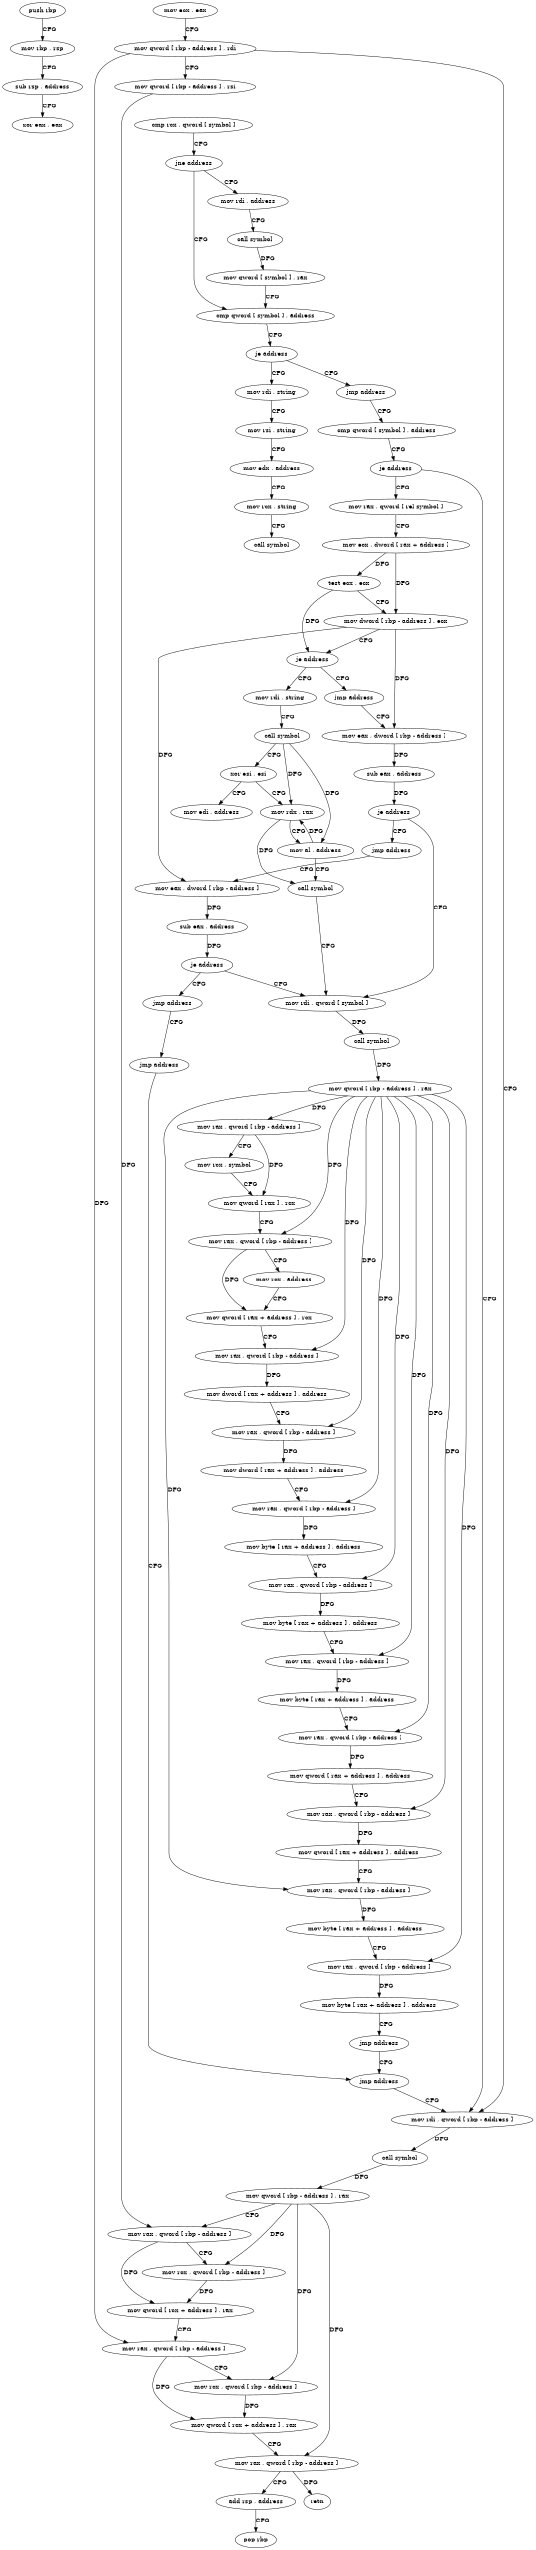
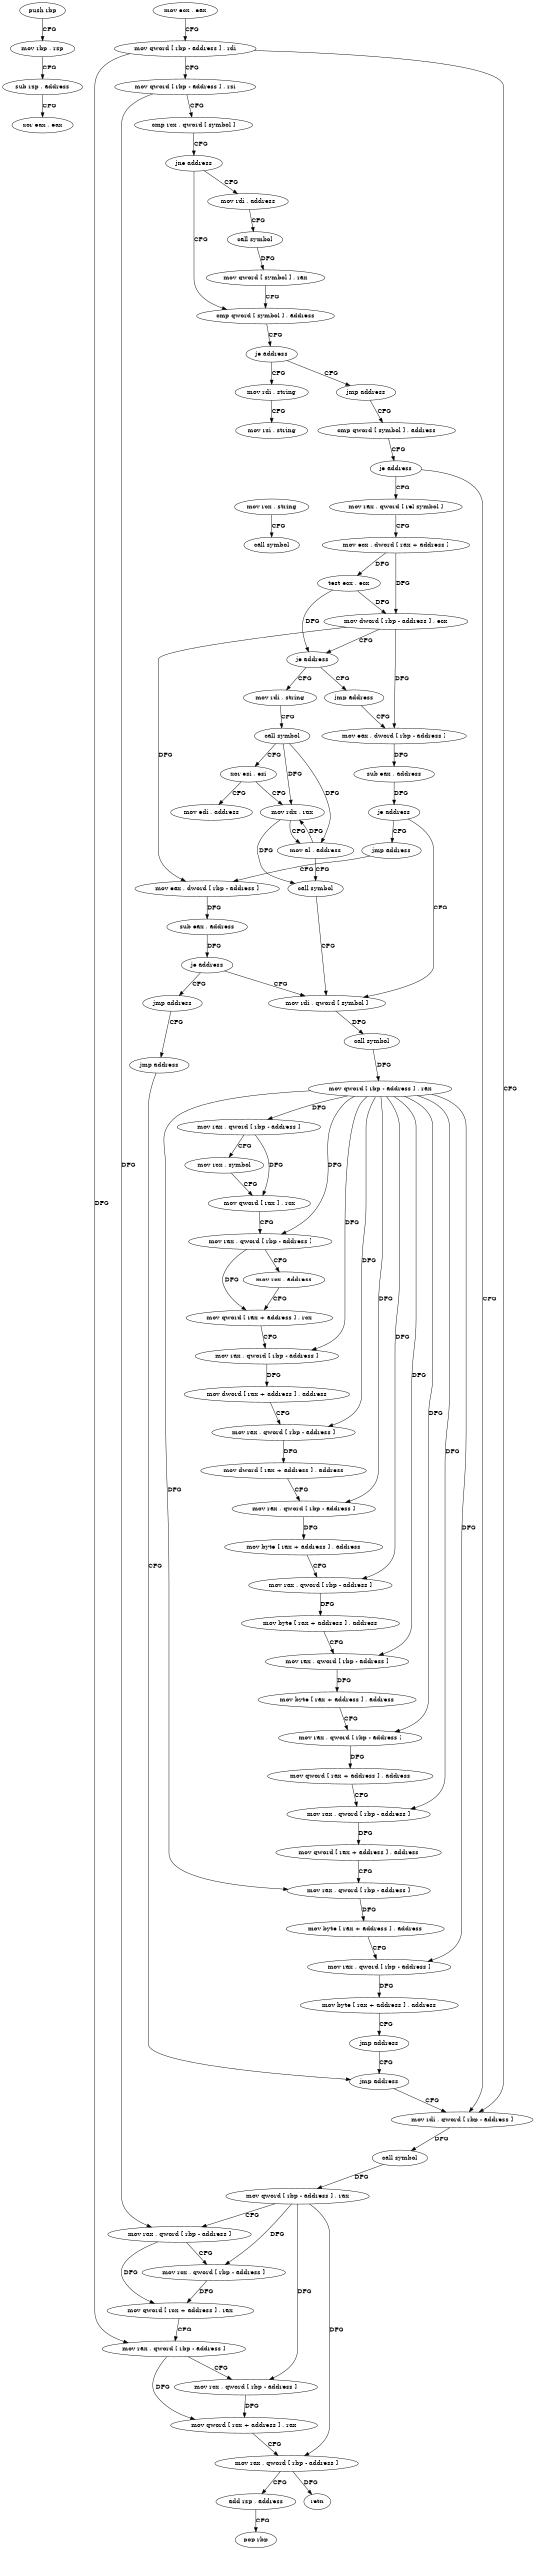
  digraph {
    n1 [label="push rbp"]
    n2 [label="mov rbp , rsp"]
    n3 [label="sub rsp , address"]
    n4 [label="xor eax , eax"]
    n5 [label="mov ecx , eax"]
    n6 [label="mov qword [ rbp - address ] , rdi"]
    n7 [label="mov qword [ rbp - address ] , rsi"]
    n8 [label="mov rdi , qword [ rbp - address ]"]
    n9 [label="mov rax , qword [ rbp - address ]"]
    n10 [label="cmp rcx , qword [ symbol ]"]
    n11 [label="mov rax , qword [ rbp - address ]"]
    n12 [label="call symbol"]
    n13 [label="mov rcx , qword [ rbp - address ]"]
    n14 [label="mov qword [ rcx + address ] , rax"]
    n15 [label="jne address"]
    n16 [label="mov rcx , qword [ rbp - address ]"]
    n17 [label="mov qword [ rcx + address ] , rax"]
    n18 [label="cmp qword [ symbol ] , address"]
    n19 [label="mov rdi , address"]
    n20 [label="je address"]
    n21 [label="call symbol"]
    n22 [label="mov rdi , string"]
    n23 [label="jmp address"]
    n24 [label="mov qword [ symbol ] , rax"]
    n25 [label="mov rsi , string"]
    n26 [label="cmp qword [ symbol ] , address"]
-   n27 [label="mov edx , address"]
    n28 [label="je address"]
    n29 [label="mov rcx , string"]
    n30 [label="call symbol"]
    n31 [label="mov rax , qword [ rel symbol ]"]
    n32 [label="mov ecx , dword [ rax + address ]"]
    n33 [label="mov qword [ rbp - address ] , rax"]
    n34 [label="test ecx , ecx"]
    n35 [label="mov dword [ rbp - address ] , ecx"]
    n36 [label="mov rax , qword [ rbp - address ]"]
    n37 [label="add rsp , address"]
    n38 [label=retn]
    n39 [label="pop rbp"]
    n40 [label="je address"]
    n41 [label="mov eax , dword [ rbp - address ]"]
    n42 [label="mov eax , dword [ rbp - address ]"]
    n43 [label="mov rdi , string"]
    n44 [label="jmp address"]
    n45 [label="sub eax , address"]
    n46 [label="sub eax , address"]
    n47 [label="call symbol"]
    n48 [label="xor esi , esi"]
    n49 [label="mov rdx , rax"]
    n50 [label="mov al , address"]
    n51 [label="mov edi , address"]
    n52 [label="call symbol"]
    n53 [label="mov rdi , qword [ symbol ]"]
    n54 [label="call symbol"]
    n55 [label="mov qword [ rbp - address ] , rax"]
    n56 [label="je address"]
    n57 [label="jmp address"]
    n58 [label="jmp address"]
    n59 [label="mov rax , qword [ rbp - address ]"]
    n60 [label="mov rax , qword [ rbp - address ]"]
    n61 [label="mov rax , qword [ rbp - address ]"]
    n62 [label="mov rax , qword [ rbp - address ]"]
    n63 [label="mov rax , qword [ rbp - address ]"]
    n64 [label="mov rax , qword [ rbp - address ]"]
    n65 [label="mov rax , qword [ rbp - address ]"]
    n66 [label="mov rax , qword [ rbp - address ]"]
    n67 [label="mov rax , qword [ rbp - address ]"]
    n68 [label="mov rax , qword [ rbp - address ]"]
    n69 [label="mov rax , qword [ rbp - address ]"]
    n70 [label="mov rcx , symbol"]
    n71 [label="mov qword [ rax ] , rcx"]
    n72 [label="mov rcx , address"]
    n73 [label="mov qword [ rax + address ] , rcx"]
    n74 [label="mov dword [ rax + address ] , address"]
    n75 [label="mov dword [ rax + address ] , address"]
    n76 [label="mov byte [ rax + address ] , address"]
    n77 [label="mov byte [ rax + address ] , address"]
    n78 [label="mov byte [ rax + address ] , address"]
    n79 [label="mov qword [ rax + address ] , address"]
    n80 [label="mov qword [ rax + address ] , address"]
    n81 [label="mov byte [ rax + address ] , address"]
    n82 [label="mov byte [ rax + address ] , address"]
    n83 [label="jmp address"]
    n84 [label="je address"]
    n85 [label="jmp address"]
    n86 [label="jmp address"]
    n1 -> n2 [label=CFG]
    n2 -> n3 [label=CFG]
    n3 -> n4 [label=CFG]
    n5 -> n6 [label=CFG]
    n6 -> n7 [label=CFG]
    n6 -> n8 [label=CFG]
    n6 -> n9 [label=DFG]
+   n7 -> n10 [label=CFG]
    n7 -> n11 [label=DFG]
    n8 -> n12 [label=DFG]
    n9 -> n13 [label=CFG]
    n9 -> n14 [label=DFG]
    n10 -> n15 [label=CFG]
    n11 -> n16 [label=CFG]
    n11 -> n17 [label=DFG]
    n12 -> n33 [label=DFG]
    n13 -> n14 [label=DFG]
    n14 -> n36 [label=CFG]
    n15 -> n18 [label=CFG]
    n15 -> n19 [label=CFG]
    n16 -> n17 [label=DFG]
    n17 -> n9 [label=CFG]
    n18 -> n20 [label=CFG]
    n19 -> n21 [label=CFG]
    n20 -> n22 [label=CFG]
    n20 -> n23 [label=CFG]
    n21 -> n24 [label=DFG]
    n22 -> n25 [label=CFG]
    n23 -> n26 [label=CFG]
    n24 -> n18 [label=CFG]
-   n25 -> n27 [label=CFG]
    n26 -> n28 [label=CFG]
-   n27 -> n29 [label=CFG]
    n28 -> n8 [label=CFG]
    n28 -> n31 [label=CFG]
    n29 -> n30 [label=CFG]
    n31 -> n32 [label=CFG]
    n32 -> n34 [label=DFG]
    n32 -> n35 [label=DFG]
    n33 -> n11 [label=CFG]
    n33 -> n13 [label=DFG]
    n33 -> n16 [label=DFG]
    n33 -> n36 [label=DFG]
-   n34 -> n35 [label=CFG]
+   n34 -> n35 [label=DFG]
    n34 -> n40 [label=DFG]
    n35 -> n40 [label=CFG]
    n35 -> n41 [label=DFG]
    n35 -> n42 [label=DFG]
    n36 -> n37 [label=CFG]
    n36 -> n38 [label=DFG]
    n37 -> n39 [label=CFG]
    n40 -> n43 [label=CFG]
    n40 -> n44 [label=CFG]
    n41 -> n45 [label=DFG]
    n42 -> n46 [label=DFG]
    n43 -> n47 [label=CFG]
    n44 -> n41 [label=CFG]
    n45 -> n56 [label=DFG]
    n46 -> n84 [label=DFG]
    n47 -> n48 [label=CFG]
    n47 -> n49 [label=DFG]
    n47 -> n50 [label=DFG]
    n48 -> n49 [label=CFG]
    n48 -> n51 [label=CFG]
    n49 -> n50 [label=CFG]
    n49 -> n52 [label=DFG]
    n50 -> n49 [label=DFG]
    n50 -> n52 [label=CFG]
    n52 -> n53 [label=CFG]
    n53 -> n54 [label=DFG]
    n54 -> n55 [label=DFG]
    n55 -> n59 [label=DFG]
    n55 -> n60 [label=DFG]
    n55 -> n61 [label=DFG]
    n55 -> n62 [label=DFG]
    n55 -> n63 [label=DFG]
    n55 -> n64 [label=DFG]
    n55 -> n65 [label=DFG]
    n55 -> n66 [label=DFG]
    n55 -> n67 [label=DFG]
    n55 -> n68 [label=DFG]
    n55 -> n69 [label=DFG]
    n56 -> n53 [label=CFG]
    n56 -> n58 [label=CFG]
    n57 -> n8 [label=CFG]
    n58 -> n42 [label=CFG]
    n59 -> n70 [label=CFG]
    n59 -> n71 [label=DFG]
    n60 -> n72 [label=CFG]
    n60 -> n73 [label=DFG]
    n61 -> n74 [label=DFG]
    n62 -> n75 [label=DFG]
    n63 -> n76 [label=DFG]
    n64 -> n77 [label=DFG]
    n65 -> n78 [label=DFG]
    n66 -> n79 [label=DFG]
    n67 -> n80 [label=DFG]
    n68 -> n81 [label=DFG]
    n69 -> n82 [label=DFG]
    n70 -> n71 [label=CFG]
    n71 -> n60 [label=CFG]
    n72 -> n73 [label=CFG]
    n73 -> n61 [label=CFG]
    n74 -> n62 [label=CFG]
    n75 -> n63 [label=CFG]
    n76 -> n64 [label=CFG]
    n77 -> n65 [label=CFG]
    n78 -> n66 [label=CFG]
    n79 -> n67 [label=CFG]
    n80 -> n68 [label=CFG]
    n81 -> n69 [label=CFG]
    n82 -> n83 [label=CFG]
    n83 -> n57 [label=CFG]
    n84 -> n53 [label=CFG]
    n84 -> n85 [label=CFG]
    n85 -> n86 [label=CFG]
    n86 -> n57 [label=CFG]
  }
